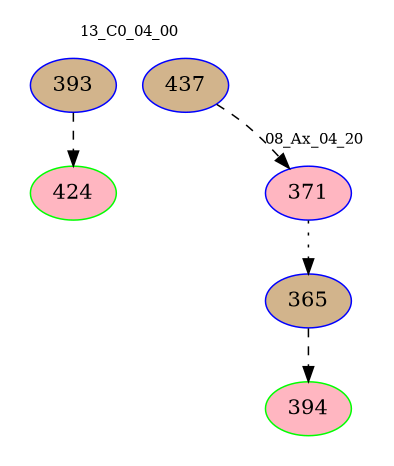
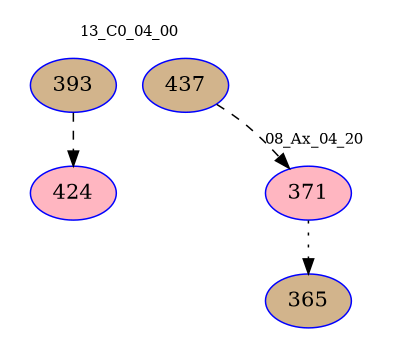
  digraph {
    node [color=blue fillcolor=lightpink style=filled]
    edge [color=black style=dashed]
    n1 [label=371]
    n2 [fillcolor=tan label=365]
-   n3 [color=green label=394]
    n4 [fillcolor=tan label=437]
    n5 [fillcolor=tan label=393]
-   n6 [color=green label=424]
+   n6 [label=424]
    subgraph cluster_1 {
      color=white
      fontsize=10
      label="08_Ax_04_20"
      n1
      n2
-     n3
    }
    subgraph cluster_2 {
      color=white
      fontsize=10
      label="13_C0_04_00"
      n4
      n5
      n6
    }
    n1 -> n2 [style=dotted]
-   n2 -> n3
    n4 -> n1
    n5 -> n6
  }
